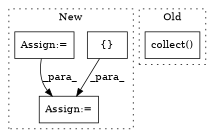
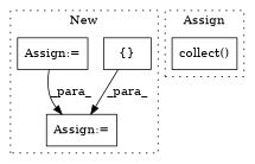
  digraph {
    node [a=68 shape=box]
    n1 [a=59 l="2,1" label="{}" s="6856,6856"]
    n2 [l=4 label="Assign:=" s=7272]
    n3 [l=3 label="Assign:=" s=7071]
    n4 [a=75 l="23,1" label="collect()" s="14142,14193"]
    subgraph cluster_1 {
      label=New
      style=dotted
      n1
      n2
      n3
    }
    subgraph cluster_2 {
-     label=Old
+     label=Assign
      style=dotted
      n4
    }
    n1 -> n2 [label=_para_]
    n3 -> n2 [label=_para_]
  }
